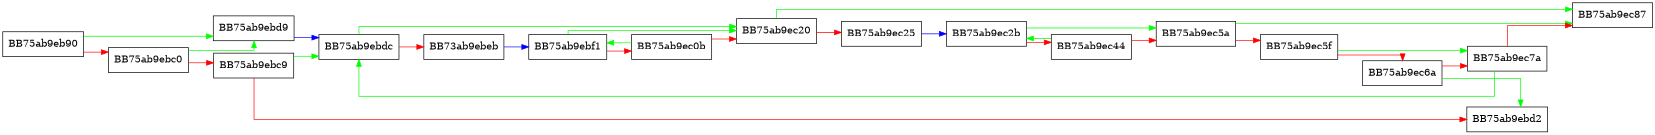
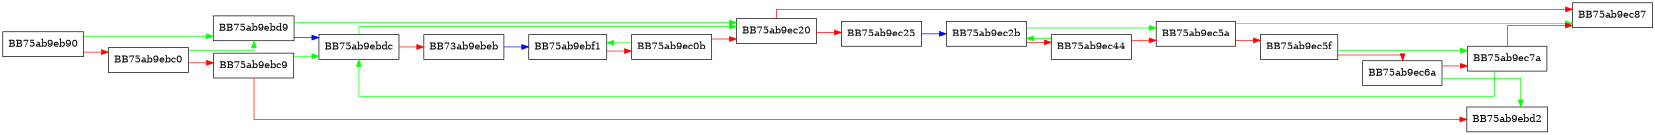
  digraph {
    rankdir=LR
    splines=ortho
    node [shape=box]
    edge [color=green]
    BB75ab9eb90
    BB75ab9ebd9
    BB75ab9ebc0
    BB75ab9ebdc
    BB75ab9ebc9
    BB75ab9ec20
    n7 [label=BB73ab9ebeb]
    BB75ab9ebd2
    BB75ab9ec87
    BB75ab9ec25
    BB75ab9ebf1
    BB75ab9ec2b
    BB75ab9ec0b
    BB75ab9ec5a
    BB75ab9ec44
    BB75ab9ec5f
    BB75ab9ec7a
    BB75ab9ec6a
    BB75ab9eb90 -> BB75ab9ebd9
    BB75ab9eb90 -> BB75ab9ebc0 [color=red]
    BB75ab9ebd9 -> BB75ab9ebdc [color=blue]
    BB75ab9ebc0 -> BB75ab9ebd9
    BB75ab9ebc0 -> BB75ab9ebc9 [color=red]
    BB75ab9ebdc -> BB75ab9ec20
    BB75ab9ebdc -> n7 [color=red]
    BB75ab9ebc9 -> BB75ab9ebdc
    BB75ab9ebc9 -> BB75ab9ebd2 [color=red]
-   BB75ab9ec20 -> BB75ab9ec87
+   BB75ab9ec20 -> BB75ab9ec87 [color=red]
    BB75ab9ec20 -> BB75ab9ec25 [color=red]
    n7 -> BB75ab9ebf1 [color=blue]
    BB75ab9ec25 -> BB75ab9ec2b [color=blue]
-   BB75ab9ebf1 -> BB75ab9ec20
+   BB75ab9ebd9 -> BB75ab9ec20
    BB75ab9ebf1 -> BB75ab9ec0b [color=red]
    BB75ab9ec2b -> BB75ab9ec5a
    BB75ab9ec2b -> BB75ab9ec44 [color=red]
    BB75ab9ec0b -> BB75ab9ec20 [color=red]
    BB75ab9ec0b -> BB75ab9ebf1
    BB75ab9ec5a -> BB75ab9ec87
    BB75ab9ec5a -> BB75ab9ec5f [color=red]
    BB75ab9ec44 -> BB75ab9ec2b
    BB75ab9ec44 -> BB75ab9ec5a [color=red]
    BB75ab9ec5f -> BB75ab9ec7a
    BB75ab9ec5f -> BB75ab9ec6a [color=red]
    BB75ab9ec7a -> BB75ab9ebdc
    BB75ab9ec7a -> BB75ab9ec87 [color=red]
    BB75ab9ec6a -> BB75ab9ebd2
    BB75ab9ec6a -> BB75ab9ec7a [color=red]
  }
